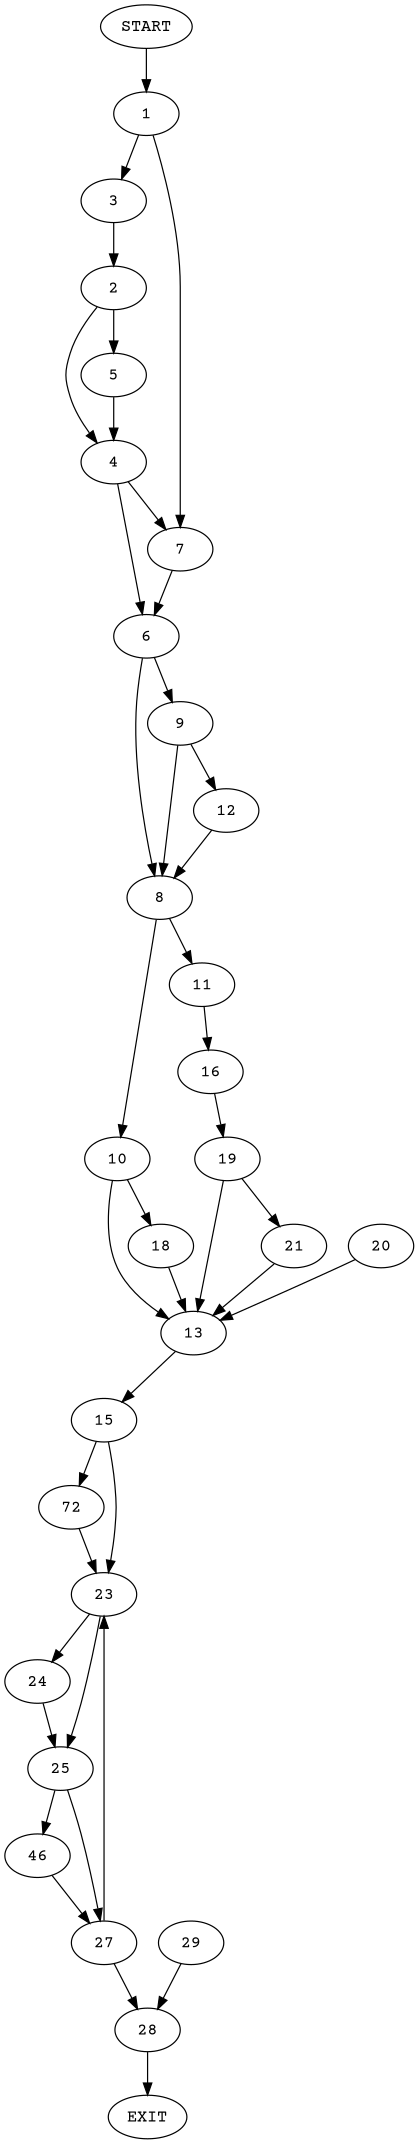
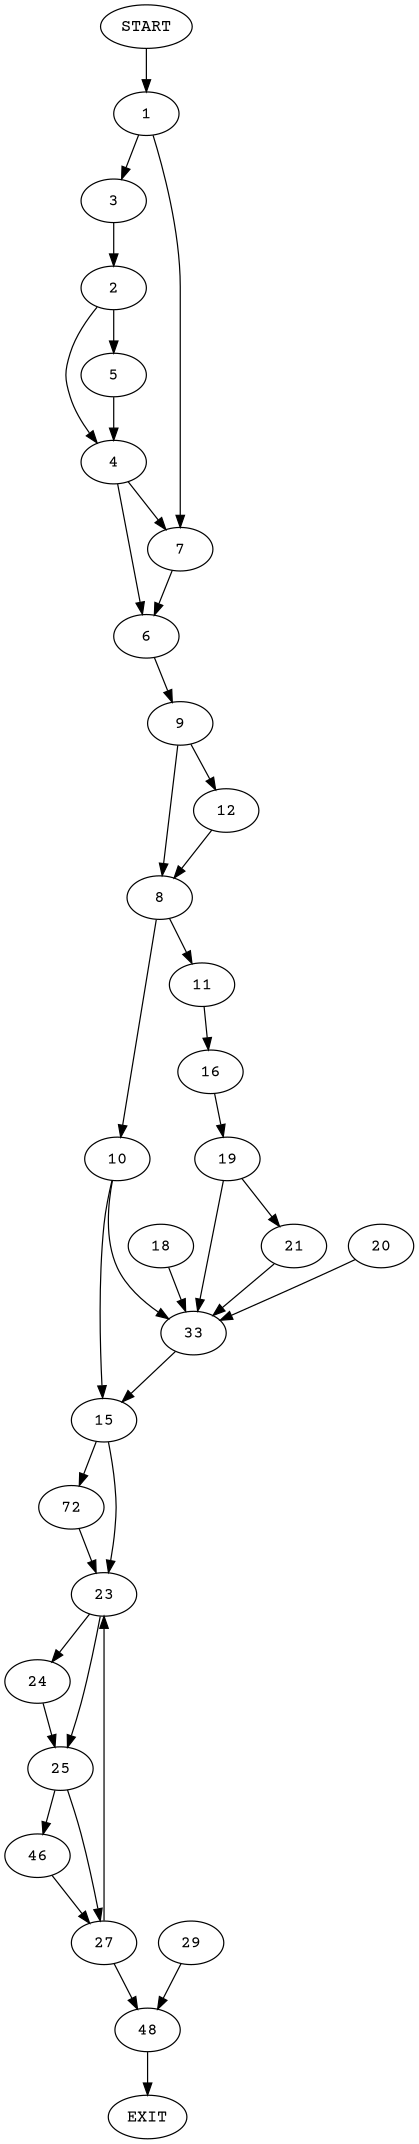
  digraph {
    fontname="Courier Prime"
    node [fontname="Courier Prime"]
    edge [fontname="Courier Prime"]
    n1 [label=START]
    1
    3
    7
    n5 [label=EXIT]
    2
    4
    5
    6
    8
    9
    10
    11
    12
-   13
+   13 [label=33]
    18
    16
    15
    19
    n20 [label=72]
    23
    24
    25
    21
    20
    n26 [label=46]
    27
-   28
+   28 [label=48]
    29
    n1 -> 1
    1 -> 3
    1 -> 7
    3 -> 2
    7 -> 6
    2 -> 4
    2 -> 5
    4 -> 7
    4 -> 6
    5 -> 4
-   6 -> 8
    6 -> 9
    8 -> 10
    8 -> 11
    9 -> 8
    9 -> 12
    10 -> 13
-   10 -> 18
+   10 -> 15
    11 -> 16
    12 -> 8
    13 -> 15
    18 -> 13
    16 -> 19
    15 -> n20
    15 -> 23
    19 -> 13
    19 -> 21
    n20 -> 23
    23 -> 24
    23 -> 25
    24 -> 25
    25 -> n26
    25 -> 27
    21 -> 13
    20 -> 13
    n26 -> 27
    27 -> 23
    27 -> 28
    28 -> n5
    29 -> 28
  }
